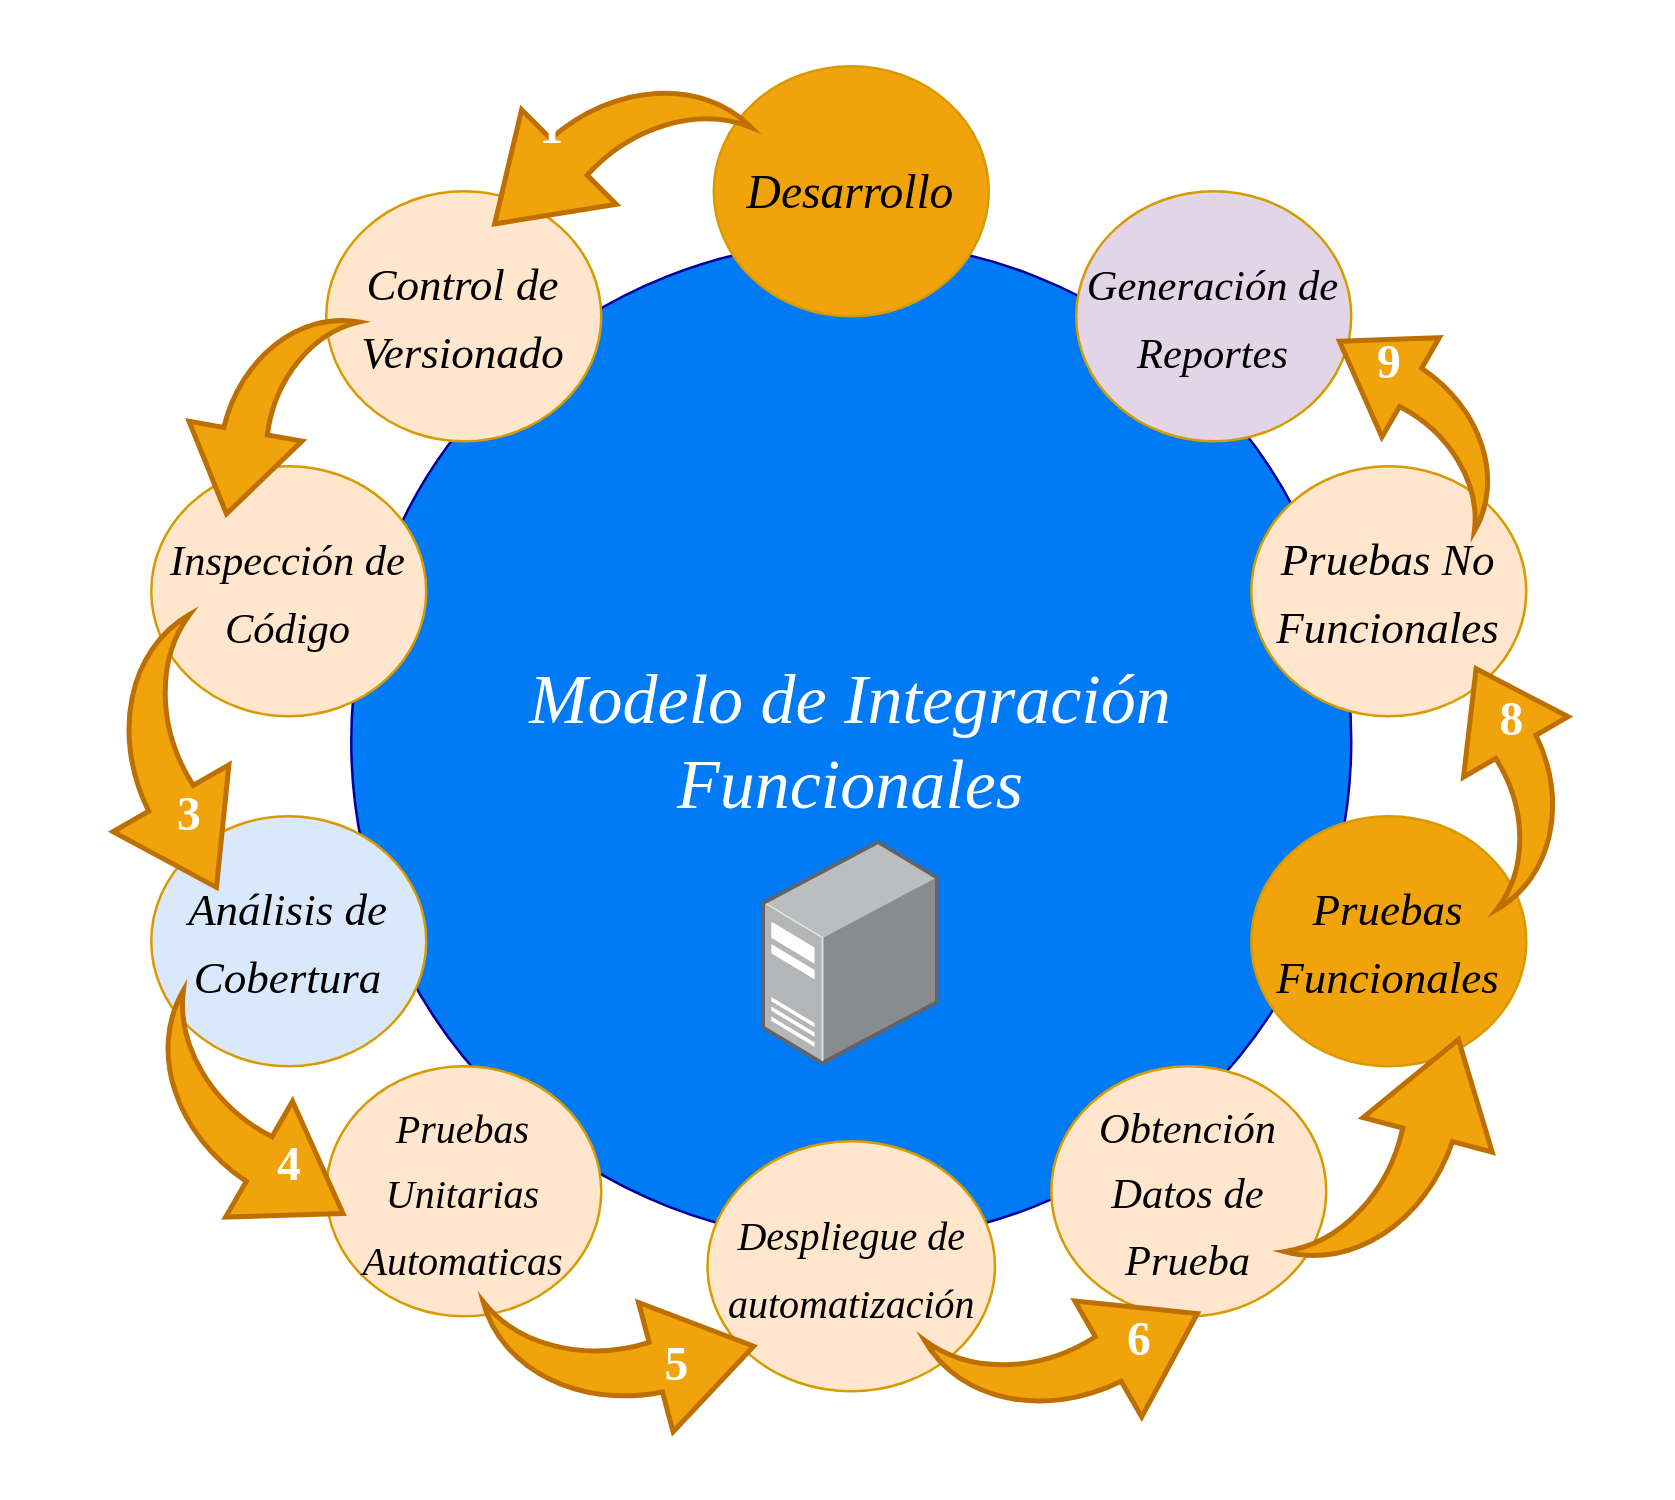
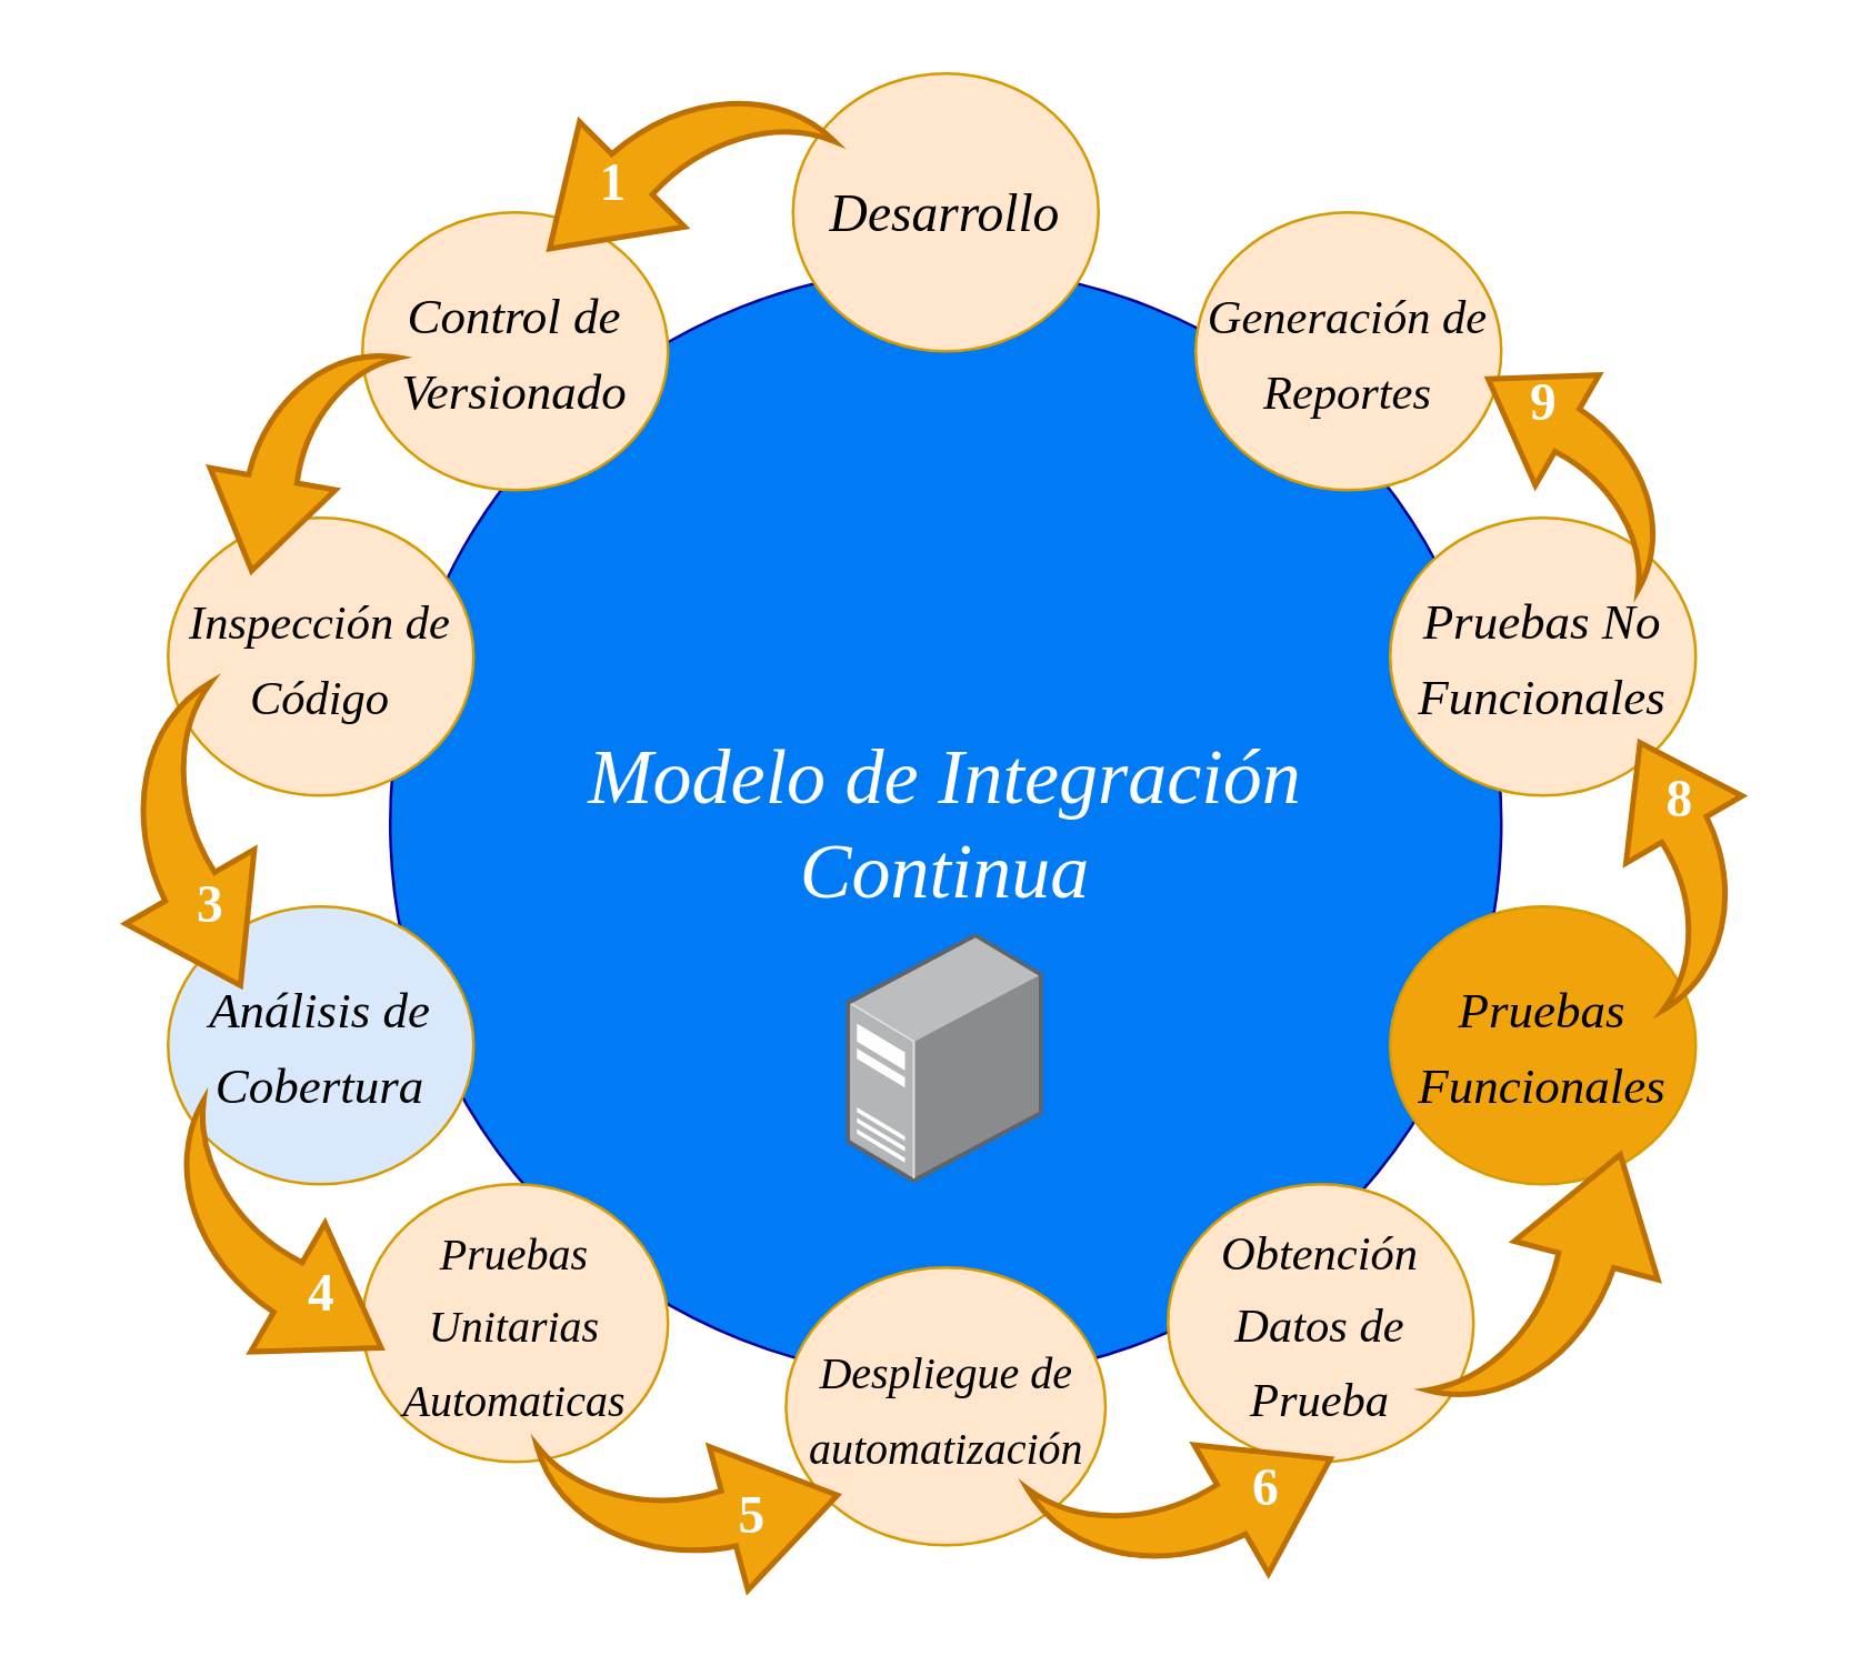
  <mxCell id="0" />
  <mxCell id="1" parent="0" />
- <mxCell id="2" value="&lt;font style=&quot;font-size: 28px&quot; color=&quot;#fffffe&quot;&gt;&lt;i&gt;Modelo de Integración&lt;br&gt;Funcionales&lt;/i&gt;&lt;/font&gt;" style="ellipse;whiteSpace=wrap;html=1;rounded=0;shadow=0;dashed=0;comic=0;fontFamily=Verdana;fontSize=22;strokeColor=#000099;fillColor=#007AF5;" parent="1" vertex="1"><mxGeometry x="140" y="90" width="400" height="400" as="geometry" /></mxCell>
+ <mxCell id="2" value="&lt;font style=&quot;font-size: 28px&quot; color=&quot;#fffffe&quot;&gt;&lt;i&gt;Modelo de Integración&lt;br&gt;Continua&lt;/i&gt;&lt;/font&gt;" style="ellipse;whiteSpace=wrap;html=1;rounded=0;shadow=0;dashed=0;comic=0;fontFamily=Verdana;fontSize=22;strokeColor=#000099;fillColor=#007AF5;" parent="1" vertex="1"><mxGeometry x="140" y="90" width="400" height="400" as="geometry" /></mxCell>
  <mxCell id="3" value="&lt;font style=&quot;font-size: 18px&quot;&gt;&lt;i&gt;Control de&lt;br&gt;Versionado&lt;/i&gt;&lt;br&gt;&lt;/font&gt;" style="ellipse;whiteSpace=wrap;html=1;rounded=0;shadow=0;dashed=0;comic=0;fontFamily=Georgia;fontSize=22;fillColor=#ffe6cc;strokeColor=#d79b00;" parent="1" vertex="1"><mxGeometry x="130" y="70" width="110" height="100" as="geometry" /></mxCell>
  <mxCell id="4" value="&lt;font style=&quot;font-size: 17px&quot;&gt;&lt;i&gt;Inspección de Código&lt;/i&gt;&lt;/font&gt;" style="ellipse;whiteSpace=wrap;html=1;rounded=0;shadow=0;dashed=0;comic=0;fontFamily=Georgia;fontSize=22;fillColor=#ffe6cc;strokeColor=#d79b00;" vertex="1" parent="1"><mxGeometry x="60" y="180" width="110" height="100" as="geometry" /></mxCell>
  <mxCell id="5" value="&lt;font style=&quot;font-size: 18px&quot;&gt;&lt;i&gt;Análisis de Cobertura&lt;/i&gt;&lt;/font&gt;" style="ellipse;whiteSpace=wrap;html=1;rounded=0;shadow=0;dashed=0;comic=0;fontFamily=Georgia;fontSize=22;fillColor=#dae8fc;strokeColor=#d79b00;" vertex="1" parent="1"><mxGeometry x="60" y="320" width="110" height="100" as="geometry" /></mxCell>
  <mxCell id="6" value="&lt;font style=&quot;font-size: 16px&quot;&gt;&lt;i&gt;Pruebas Unitarias Automaticas&lt;/i&gt;&lt;/font&gt;" style="ellipse;whiteSpace=wrap;html=1;rounded=0;shadow=0;dashed=0;comic=0;fontFamily=Georgia;fontSize=22;fillColor=#ffe6cc;strokeColor=#d79b00;" vertex="1" parent="1"><mxGeometry x="130" y="420" width="110" height="100" as="geometry" /></mxCell>
  <mxCell id="7" value="&lt;font style=&quot;font-size: 17px&quot;&gt;&lt;i&gt;Obtención Datos de Prueba&lt;/i&gt;&lt;/font&gt;" style="ellipse;whiteSpace=wrap;html=1;rounded=0;shadow=0;dashed=0;comic=0;fontFamily=Georgia;fontSize=22;fillColor=#ffe6cc;strokeColor=#d79b00;" vertex="1" parent="1"><mxGeometry x="420" y="420" width="110" height="100" as="geometry" /></mxCell>
- <mxCell id="8" value="&lt;font style=&quot;font-size: 19px&quot;&gt;&lt;i&gt;Desarrollo&lt;/i&gt;&lt;/font&gt;" style="ellipse;whiteSpace=wrap;html=1;rounded=0;shadow=0;dashed=0;comic=0;fontFamily=Georgia;fontSize=22;fillColor=#f0a30a;strokeColor=#d79b00;" vertex="1" parent="1"><mxGeometry x="285" y="20" width="110" height="100" as="geometry" /></mxCell>
- <mxCell id="9" value="&lt;font style=&quot;font-size: 17px&quot;&gt;&lt;i&gt;Generación de Reportes&lt;/i&gt;&lt;/font&gt;" style="ellipse;whiteSpace=wrap;html=1;rounded=0;shadow=0;dashed=0;comic=0;fontFamily=Georgia;fontSize=22;fillColor=#e1d5e7;strokeColor=#d79b00;" vertex="1" parent="1"><mxGeometry x="430" y="70" width="110" height="100" as="geometry" /></mxCell>
+ <mxCell id="8" value="&lt;font style=&quot;font-size: 19px&quot;&gt;&lt;i&gt;Desarrollo&lt;/i&gt;&lt;/font&gt;" style="ellipse;whiteSpace=wrap;html=1;rounded=0;shadow=0;dashed=0;comic=0;fontFamily=Georgia;fontSize=22;fillColor=#ffe6cc;strokeColor=#d79b00;" vertex="1" parent="1"><mxGeometry x="285" y="20" width="110" height="100" as="geometry" /></mxCell>
+ <mxCell id="9" value="&lt;font style=&quot;font-size: 17px&quot;&gt;&lt;i&gt;Generación de Reportes&lt;/i&gt;&lt;/font&gt;" style="ellipse;whiteSpace=wrap;html=1;rounded=0;shadow=0;dashed=0;comic=0;fontFamily=Georgia;fontSize=22;fillColor=#ffe6cc;strokeColor=#d79b00;" vertex="1" parent="1"><mxGeometry x="430" y="70" width="110" height="100" as="geometry" /></mxCell>
  <mxCell id="10" value="&lt;font style=&quot;font-size: 18px&quot; face=&quot;Verdana&quot;&gt;&lt;i&gt;Pruebas No Funcionales&lt;/i&gt;&lt;/font&gt;" style="ellipse;whiteSpace=wrap;html=1;rounded=0;shadow=0;dashed=0;comic=0;fontFamily=Georgia;fontSize=22;fillColor=#ffe6cc;strokeColor=#d79b00;" vertex="1" parent="1"><mxGeometry x="500" y="180" width="110" height="100" as="geometry" /></mxCell>
  <mxCell id="11" value="&lt;font style=&quot;font-size: 18px&quot;&gt;&lt;i&gt;Pruebas Funcionales&lt;/i&gt;&lt;/font&gt;" style="ellipse;whiteSpace=wrap;html=1;rounded=0;shadow=0;dashed=0;comic=0;fontFamily=Georgia;fontSize=22;fillColor=#f0a30a;strokeColor=#d79b00;" vertex="1" parent="1"><mxGeometry x="500" y="320" width="110" height="100" as="geometry" /></mxCell>
  <mxCell id="12" value="&lt;font style=&quot;font-size: 16px&quot;&gt;&lt;i&gt;Despliegue de automatización&lt;/i&gt;&lt;/font&gt;" style="ellipse;whiteSpace=wrap;html=1;rounded=0;shadow=0;dashed=0;comic=0;fontFamily=Georgia;fontSize=22;fillColor=#ffe6cc;strokeColor=#d79b00;" vertex="1" parent="1"><mxGeometry x="282.5" y="450" width="115" height="100" as="geometry" /></mxCell>
  <mxCell id="13" value="" style="points=[];aspect=fixed;html=1;align=center;shadow=0;dashed=0;image;image=img/lib/allied_telesis/computer_and_terminals/Server_Desktop.svg;strokeColor=#000099;fillColor=#007AF5;" vertex="1" parent="1"><mxGeometry x="304.51" y="330" width="70.99" height="90" as="geometry" /></mxCell>
  <mxCell id="14" value="" style="html=1;verticalLabelPosition=bottom;align=center;labelBackgroundColor=#ffffff;verticalAlign=top;strokeWidth=2;strokeColor=#BD7000;shadow=0;dashed=0;shape=mxgraph.ios7.icons.back;fillColor=#f0a30a;fontFamily=Georgia;rotation=-45;fontColor=#ffffff;" vertex="1" parent="1"><mxGeometry x="190" y="20" width="100" height="70" as="geometry" /></mxCell>
  <mxCell id="15" value="" style="html=1;verticalLabelPosition=bottom;align=center;labelBackgroundColor=#ffffff;verticalAlign=top;strokeWidth=2;strokeColor=#BD7000;shadow=0;dashed=0;shape=mxgraph.ios7.icons.back;fillColor=#f0a30a;fontFamily=Georgia;rotation=-80;fontColor=#ffffff;" vertex="1" parent="1"><mxGeometry x="63.73" y="128.82" width="84.83" height="60" as="geometry" /></mxCell>
  <mxCell id="16" value="" style="html=1;verticalLabelPosition=bottom;align=center;labelBackgroundColor=#ffffff;verticalAlign=top;strokeWidth=2;strokeColor=#BD7000;shadow=0;dashed=0;shape=mxgraph.ios7.icons.back;fillColor=#f0a30a;fontFamily=Georgia;rotation=30;fontColor=#ffffff;" vertex="1" parent="1"><mxGeometry x="525.17" y="128.82" width="84.83" height="60" as="geometry" /></mxCell>
  <mxCell id="17" value="" style="html=1;verticalLabelPosition=bottom;align=center;labelBackgroundColor=#ffffff;verticalAlign=top;strokeWidth=2;strokeColor=#BD7000;shadow=0;dashed=0;shape=mxgraph.ios7.icons.back;fillColor=#f0a30a;fontFamily=Georgia;rotation=-120;fontColor=#ffffff;" vertex="1" parent="1"><mxGeometry x="20" y="265" width="100" height="70" as="geometry" /></mxCell>
  <mxCell id="18" value="" style="html=1;verticalLabelPosition=bottom;align=center;labelBackgroundColor=#ffffff;verticalAlign=top;strokeWidth=2;strokeColor=#BD7000;shadow=0;dashed=0;shape=mxgraph.ios7.icons.back;fillColor=#f0a30a;fontFamily=Georgia;rotation=-150;fontColor=#ffffff;" vertex="1" parent="1"><mxGeometry x="48.56" y="410" width="100" height="70" as="geometry" /></mxCell>
  <mxCell id="19" value="" style="html=1;verticalLabelPosition=bottom;align=center;labelBackgroundColor=#ffffff;verticalAlign=top;strokeWidth=2;strokeColor=#BD7000;shadow=0;dashed=0;shape=mxgraph.ios7.icons.back;fillColor=#f0a30a;fontFamily=Georgia;rotation=-195;fontColor=#ffffff;" vertex="1" parent="1"><mxGeometry x="200" y="500" width="100" height="70" as="geometry" /></mxCell>
  <mxCell id="20" value="" style="html=1;verticalLabelPosition=bottom;align=center;labelBackgroundColor=#ffffff;verticalAlign=top;strokeWidth=2;strokeColor=#BD7000;shadow=0;dashed=0;shape=mxgraph.ios7.icons.back;fillColor=#f0a30a;fontFamily=Georgia;rotation=-210;fontColor=#ffffff;" vertex="1" parent="1"><mxGeometry x="380" y="500" width="100" height="70" as="geometry" /></mxCell>
  <mxCell id="21" value="" style="html=1;verticalLabelPosition=bottom;align=center;labelBackgroundColor=#ffffff;verticalAlign=top;strokeWidth=2;strokeColor=#BD7000;shadow=0;dashed=0;shape=mxgraph.ios7.icons.back;fillColor=#f0a30a;fontFamily=Georgia;rotation=105;fontColor=#ffffff;" vertex="1" parent="1"><mxGeometry x="510" y="420" width="100" height="70" as="geometry" /></mxCell>
  <mxCell id="22" value="" style="html=1;verticalLabelPosition=bottom;align=center;labelBackgroundColor=#ffffff;verticalAlign=top;strokeWidth=2;strokeColor=#BD7000;shadow=0;dashed=0;shape=mxgraph.ios7.icons.back;fillColor=#f0a30a;fontFamily=Georgia;rotation=60;fontColor=#ffffff;" vertex="1" parent="1"><mxGeometry x="560" y="272" width="87.59" height="63.15" as="geometry" /></mxCell>
- <mxCell id="23" value="&lt;font style=&quot;font-size: 19px&quot; color=&quot;#ffffff&quot;&gt;&lt;b&gt;1&lt;/b&gt;&lt;/font&gt;" style="text;html=1;align=center;verticalAlign=middle;resizable=0;points=[];autosize=1;fontFamily=Georgia;" vertex="1" parent="1"><mxGeometry x="205" y="35" width="30" height="20" as="geometry" /></mxCell>
+ <mxCell id="23" value="&lt;font style=&quot;font-size: 19px&quot; color=&quot;#ffffff&quot;&gt;&lt;b&gt;1&lt;/b&gt;&lt;/font&gt;" style="text;html=1;align=center;verticalAlign=middle;resizable=0;points=[];autosize=1;fontFamily=Georgia;" vertex="1" parent="1"><mxGeometry x="205" y="50" width="30" height="20" as="geometry" /></mxCell>
  <mxCell id="24" value="&lt;font style=&quot;font-size: 19px&quot; color=&quot;#ffffff&quot;&gt;&lt;b&gt;3&lt;/b&gt;&lt;/font&gt;" style="text;html=1;align=center;verticalAlign=middle;resizable=0;points=[];autosize=1;fontFamily=Georgia;" vertex="1" parent="1"><mxGeometry x="60" y="310" width="30" height="20" as="geometry" /></mxCell>
  <mxCell id="25" value="&lt;font style=&quot;font-size: 19px&quot; color=&quot;#ffffff&quot;&gt;&lt;b&gt;4&lt;/b&gt;&lt;/font&gt;" style="text;html=1;align=center;verticalAlign=middle;resizable=0;points=[];autosize=1;fontFamily=Georgia;" vertex="1" parent="1"><mxGeometry x="100" y="450" width="30" height="20" as="geometry" /></mxCell>
  <mxCell id="26" value="&lt;font style=&quot;font-size: 19px&quot; color=&quot;#ffffff&quot;&gt;&lt;b&gt;5&lt;/b&gt;&lt;/font&gt;" style="text;html=1;align=center;verticalAlign=middle;resizable=0;points=[];autosize=1;fontFamily=Georgia;" vertex="1" parent="1"><mxGeometry x="255" y="530" width="30" height="20" as="geometry" /></mxCell>
  <mxCell id="27" value="&lt;font style=&quot;font-size: 19px&quot; color=&quot;#ffffff&quot;&gt;&lt;b&gt;6&lt;/b&gt;&lt;/font&gt;" style="text;html=1;align=center;verticalAlign=middle;resizable=0;points=[];autosize=1;fontFamily=Georgia;" vertex="1" parent="1"><mxGeometry x="440" y="520" width="30" height="20" as="geometry" /></mxCell>
  <mxCell id="28" value="&lt;font style=&quot;font-size: 19px&quot; color=&quot;#ffffff&quot;&gt;&lt;b&gt;8&lt;/b&gt;&lt;/font&gt;" style="text;html=1;align=center;verticalAlign=middle;resizable=0;points=[];autosize=1;fontFamily=Georgia;" vertex="1" parent="1"><mxGeometry x="588.79" y="272" width="30" height="20" as="geometry" /></mxCell>
  <mxCell id="29" value="&lt;font style=&quot;font-size: 19px&quot; color=&quot;#ffffff&quot;&gt;&lt;b&gt;9&lt;/b&gt;&lt;/font&gt;" style="text;html=1;align=center;verticalAlign=middle;resizable=0;points=[];autosize=1;fontFamily=Georgia;" vertex="1" parent="1"><mxGeometry x="540" y="128.82" width="30" height="20" as="geometry" /></mxCell>
